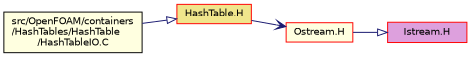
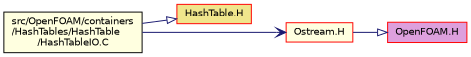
  digraph {
    rankdir=LR
    node [color=red fillcolor=lightyellow fontname=Helvetica fontsize=10 shape=record style=filled]
    edge [arrowhead=onormal color=midnightblue fontname=Helvetica fontsize=10 labelfontname=Helvetica labelfontsize=10 style=solid]
    n1 [color=black fontcolor=black height=0.2 label="src/OpenFOAM/containers\l/HashTables/HashTable\l/HashTableIO.C" width=0.4]
    n2 [fillcolor=khaki height=0.2 label="HashTable.H" width=0.4]
    n3 [height=0.2 label="Ostream.H" width=0.4]
-   n4 [fillcolor=plum height=0.2 label="Istream.H" width=0.4]
+   n4 [fillcolor=plum height=0.2 label="OpenFOAM.H" width=0.4]
    n1 -> n2
-   n2 -> n3 [arrowhead=vee]
+   n1 -> n3 [arrowhead=vee]
    n3 -> n4
  }
